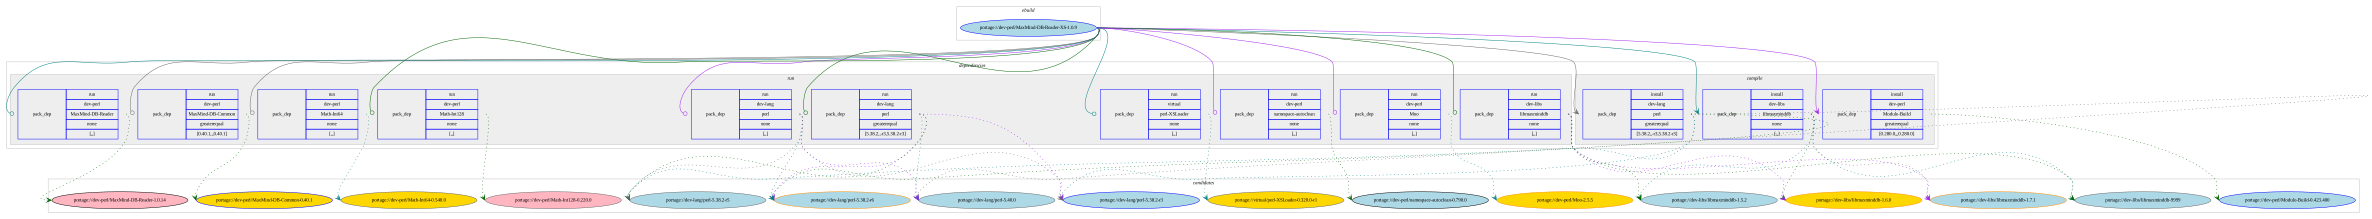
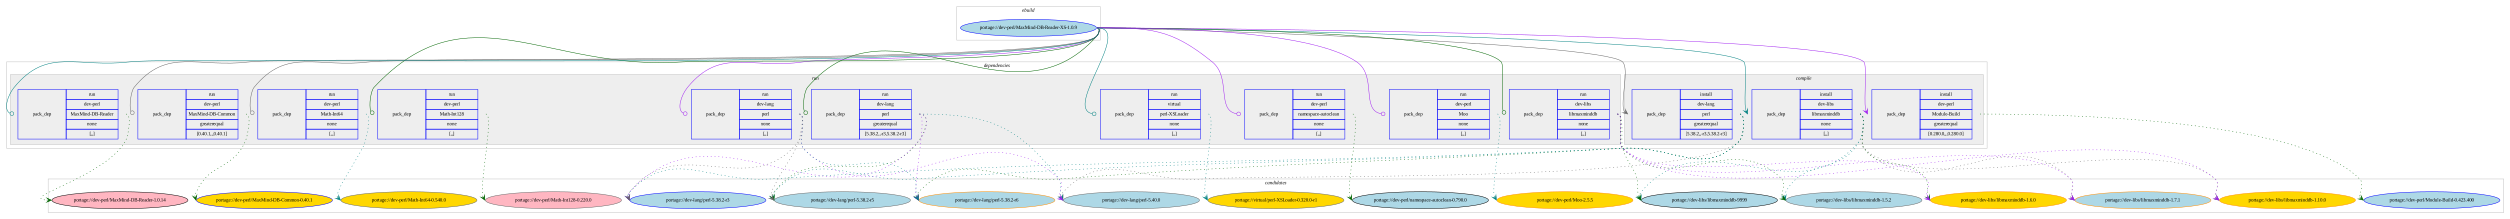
  digraph {
    compound=true
    concentrate=true
    fontname="Liberation Serif"
    fontsize=10
    newrank=true
    rankdir=TB
    ranksep=1.5
    node [color=blue fontname="Liberation Serif" fontsize=10 style=filled]
    edge [arrowhead=vee color=darkgreen fontname="Liberation Serif" headport=w style=dotted tailport=e weight=100]
    n1 [fillcolor=lightblue label="portage://dev-perl/MaxMind-DB-Reader-XS-1.0.9" width=4]
    n2 [label=<<TABLE BORDER="0" CELLBORDER="1" CELLSPACING="0" CELLPADDING="4" WIDTH="220"><TR><TD ROWSPAN="6" CELLPADDING="30">pack_dep</TD></TR><TR><TD WIDTH="110">install</TD></TR><TR><TD>dev-lang</TD></TR><TR><TD>perl</TD></TR><TR><TD>greaterequal</TD></TR><TR><TD>[5.38.2,,-r3,5.38.2-r3]</TD></TR></TABLE>> shape=none style=""]
    n3 [label=<<TABLE BORDER="0" CELLBORDER="1" CELLSPACING="0" CELLPADDING="4" WIDTH="220"><TR><TD ROWSPAN="6" CELLPADDING="30">pack_dep</TD></TR><TR><TD WIDTH="110">install</TD></TR><TR><TD>dev-libs</TD></TR><TR><TD>libmaxminddb</TD></TR><TR><TD>none</TD></TR><TR><TD>[,,]</TD></TR></TABLE>> shape=none style=""]
    n4 [label=<<TABLE BORDER="0" CELLBORDER="1" CELLSPACING="0" CELLPADDING="4" WIDTH="220"><TR><TD ROWSPAN="6" CELLPADDING="30">pack_dep</TD></TR><TR><TD WIDTH="110">install</TD></TR><TR><TD>dev-perl</TD></TR><TR><TD>Module-Build</TD></TR><TR><TD>greaterequal</TD></TR><TR><TD>[0.280.0,,,0.280.0]</TD></TR></TABLE>> shape=none style=""]
    n5 [label=<<TABLE BORDER="0" CELLBORDER="1" CELLSPACING="0" CELLPADDING="4" WIDTH="220"><TR><TD ROWSPAN="6" CELLPADDING="30">pack_dep</TD></TR><TR><TD WIDTH="110">run</TD></TR><TR><TD>dev-lang</TD></TR><TR><TD>perl</TD></TR><TR><TD>greaterequal</TD></TR><TR><TD>[5.38.2,,-r3,5.38.2-r3]</TD></TR></TABLE>> shape=none style=""]
    n6 [label=<<TABLE BORDER="0" CELLBORDER="1" CELLSPACING="0" CELLPADDING="4" WIDTH="220"><TR><TD ROWSPAN="6" CELLPADDING="30">pack_dep</TD></TR><TR><TD WIDTH="110">run</TD></TR><TR><TD>dev-lang</TD></TR><TR><TD>perl</TD></TR><TR><TD>none</TD></TR><TR><TD>[,,]</TD></TR></TABLE>> shape=none style=""]
    n7 [label=<<TABLE BORDER="0" CELLBORDER="1" CELLSPACING="0" CELLPADDING="4" WIDTH="220"><TR><TD ROWSPAN="6" CELLPADDING="30">pack_dep</TD></TR><TR><TD WIDTH="110">run</TD></TR><TR><TD>dev-libs</TD></TR><TR><TD>libmaxminddb</TD></TR><TR><TD>none</TD></TR><TR><TD>[,,]</TD></TR></TABLE>> shape=none style=""]
    n8 [label=<<TABLE BORDER="0" CELLBORDER="1" CELLSPACING="0" CELLPADDING="4" WIDTH="220"><TR><TD ROWSPAN="6" CELLPADDING="30">pack_dep</TD></TR><TR><TD WIDTH="110">run</TD></TR><TR><TD>dev-perl</TD></TR><TR><TD>Math-Int128</TD></TR><TR><TD>none</TD></TR><TR><TD>[,,]</TD></TR></TABLE>> shape=none style=""]
    n9 [label=<<TABLE BORDER="0" CELLBORDER="1" CELLSPACING="0" CELLPADDING="4" WIDTH="220"><TR><TD ROWSPAN="6" CELLPADDING="30">pack_dep</TD></TR><TR><TD WIDTH="110">run</TD></TR><TR><TD>dev-perl</TD></TR><TR><TD>Math-Int64</TD></TR><TR><TD>none</TD></TR><TR><TD>[,,]</TD></TR></TABLE>> shape=none style=""]
    n10 [label=<<TABLE BORDER="0" CELLBORDER="1" CELLSPACING="0" CELLPADDING="4" WIDTH="220"><TR><TD ROWSPAN="6" CELLPADDING="30">pack_dep</TD></TR><TR><TD WIDTH="110">run</TD></TR><TR><TD>dev-perl</TD></TR><TR><TD>MaxMind-DB-Common</TD></TR><TR><TD>greaterequal</TD></TR><TR><TD>[0.40.1,,,0.40.1]</TD></TR></TABLE>> shape=none style=""]
    n11 [label=<<TABLE BORDER="0" CELLBORDER="1" CELLSPACING="0" CELLPADDING="4" WIDTH="220"><TR><TD ROWSPAN="6" CELLPADDING="30">pack_dep</TD></TR><TR><TD WIDTH="110">run</TD></TR><TR><TD>dev-perl</TD></TR><TR><TD>MaxMind-DB-Reader</TD></TR><TR><TD>none</TD></TR><TR><TD>[,,]</TD></TR></TABLE>> shape=none style=""]
    n12 [label=<<TABLE BORDER="0" CELLBORDER="1" CELLSPACING="0" CELLPADDING="4" WIDTH="220"><TR><TD ROWSPAN="6" CELLPADDING="30">pack_dep</TD></TR><TR><TD WIDTH="110">run</TD></TR><TR><TD>dev-perl</TD></TR><TR><TD>Moo</TD></TR><TR><TD>none</TD></TR><TR><TD>[,,]</TD></TR></TABLE>> shape=none style=""]
    n13 [label=<<TABLE BORDER="0" CELLBORDER="1" CELLSPACING="0" CELLPADDING="4" WIDTH="220"><TR><TD ROWSPAN="6" CELLPADDING="30">pack_dep</TD></TR><TR><TD WIDTH="110">run</TD></TR><TR><TD>dev-perl</TD></TR><TR><TD>namespace-autoclean</TD></TR><TR><TD>none</TD></TR><TR><TD>[,,]</TD></TR></TABLE>> shape=none style=""]
    n14 [label=<<TABLE BORDER="0" CELLBORDER="1" CELLSPACING="0" CELLPADDING="4" WIDTH="220"><TR><TD ROWSPAN="6" CELLPADDING="30">pack_dep</TD></TR><TR><TD WIDTH="110">run</TD></TR><TR><TD>virtual</TD></TR><TR><TD>perl-XSLoader</TD></TR><TR><TD>none</TD></TR><TR><TD>[,,]</TD></TR></TABLE>> shape=none style=""]
    n15 [color=gray40 fillcolor=lightblue label="portage://dev-lang/perl-5.40.0" width=4]
    n16 [color=darkorange fillcolor=lightblue label="portage://dev-lang/perl-5.38.2-r6" width=4]
    n17 [color=gray40 fillcolor=lightblue label="portage://dev-lang/perl-5.38.2-r5" width=4]
    n18 [fillcolor=lightblue label="portage://dev-lang/perl-5.38.2-r3" width=4]
-   n19 [color=gray40 fillcolor=lightblue label="portage://dev-libs/libmaxminddb-9999" width=4]
+   n19 [color=black fillcolor=lightblue label="portage://dev-libs/libmaxminddb-9999" width=4]
+   n20 [color=darkorange fillcolor=gold label="portage://dev-libs/libmaxminddb-1.10.0" width=4]
    n21 [color=darkorange fillcolor=lightblue label="portage://dev-libs/libmaxminddb-1.7.1" width=4]
    n22 [color=darkorange fillcolor=gold label="portage://dev-libs/libmaxminddb-1.6.0" width=4]
    n23 [color=gray40 fillcolor=lightblue label="portage://dev-libs/libmaxminddb-1.5.2" width=4]
    n24 [fillcolor=lightblue label="portage://dev-perl/Module-Build-0.423.400" width=4]
    n25 [color=gray40 fillcolor=lightpink label="portage://dev-perl/Math-Int128-0.220.0" width=4]
    n26 [color=gray40 fillcolor=gold label="portage://dev-perl/Math-Int64-0.540.0" width=4]
    n27 [fillcolor=gold label="portage://dev-perl/MaxMind-DB-Common-0.40.1" width=4]
    n28 [color=black fillcolor=lightpink label="portage://dev-perl/MaxMind-DB-Reader-1.0.14" width=4]
    n29 [color=darkorange fillcolor=gold label="portage://dev-perl/Moo-2.5.5" width=4]
    n30 [color=black fillcolor=lightblue label="portage://dev-perl/namespace-autoclean-0.790.0" width=4]
    n31 [color=gray40 fillcolor=gold label="portage://virtual/perl-XSLoader-0.320.0-r1" width=4]
    subgraph cluster_1 {
      color=gray
      label=<<i>ebuild</i>>
      n1
    }
    subgraph cluster_2 {
      color=gray
      label=<<i>dependencies</i>>
      subgraph cluster_3 {
        color=gray
        fillcolor="#eeeeee"
        label=<<i>compile</i>>
        style=filled
        subgraph sub_4 {
          color=gray
          fillcolor="#eeeeee"
          label=<<i>compile</i>>
          style=filled
          n2
        }
        subgraph sub_5 {
          color=gray
          fillcolor="#eeeeee"
          label=<<i>compile</i>>
          style=filled
          n3
        }
        subgraph sub_6 {
          color=gray
          fillcolor="#eeeeee"
          label=<<i>compile</i>>
          style=filled
          n4
        }
      }
      subgraph cluster_7 {
        color=gray
        fillcolor="#eeeeee"
        label=<<i>compile and run</i>>
        style=filled
      }
      subgraph cluster_8 {
        color=gray
        fillcolor="#eeeeee"
        label=<<i>run</i>>
        style=filled
        subgraph sub_9 {
          color=gray
          fillcolor="#eeeeee"
          label=<<i>run</i>>
          style=filled
          n5
        }
        subgraph sub_10 {
          color=gray
          fillcolor="#eeeeee"
          label=<<i>run</i>>
          style=filled
          n6
        }
        subgraph sub_11 {
          color=gray
          fillcolor="#eeeeee"
          label=<<i>run</i>>
          style=filled
          n7
        }
        subgraph sub_12 {
          color=gray
          fillcolor="#eeeeee"
          label=<<i>run</i>>
          style=filled
          n8
        }
        subgraph sub_13 {
          color=gray
          fillcolor="#eeeeee"
          label=<<i>run</i>>
          style=filled
          n9
        }
        subgraph sub_14 {
          color=gray
          fillcolor="#eeeeee"
          label=<<i>run</i>>
          style=filled
          n10
        }
        subgraph sub_15 {
          color=gray
          fillcolor="#eeeeee"
          label=<<i>run</i>>
          style=filled
          n11
        }
        subgraph sub_16 {
          color=gray
          fillcolor="#eeeeee"
          label=<<i>run</i>>
          style=filled
          n12
        }
        subgraph sub_17 {
          color=gray
          fillcolor="#eeeeee"
          label=<<i>run</i>>
          style=filled
          n13
        }
        subgraph sub_18 {
          color=gray
          fillcolor="#eeeeee"
          label=<<i>run</i>>
          style=filled
          n14
        }
      }
    }
    subgraph cluster_19 {
      color=gray
      label=<<i>candidates</i>>
      rank=same
      subgraph sub_20 {
        color=black
        label=<<i>candidates</i>>
        nodesep=1
        rank=same
        n15
        n16
        n17
        n18
      }
      subgraph sub_21 {
        color=black
        label=<<i>candidates</i>>
        nodesep=1
        rank=same
        n19
+       n20
        n21
        n22
        n23
      }
      subgraph sub_22 {
        color=black
        label=<<i>candidates</i>>
        nodesep=1
        rank=same
        n24
      }
      subgraph sub_23 {
        color=black
        label=<<i>candidates</i>>
        nodesep=1
        rank=same
        n15
        n16
        n17
        n18
      }
      subgraph sub_24 {
        color=black
        label=<<i>candidates</i>>
        nodesep=1
        rank=same
        n15
        n16
        n17
        n18
      }
      subgraph sub_25 {
        color=black
        label=<<i>candidates</i>>
        nodesep=1
        rank=same
        n19
+       n20
        n21
        n22
        n23
      }
      subgraph sub_26 {
        color=black
        label=<<i>candidates</i>>
        nodesep=1
        rank=same
        n25
      }
      subgraph sub_27 {
        color=black
        label=<<i>candidates</i>>
        nodesep=1
        rank=same
        n26
      }
      subgraph sub_28 {
        color=black
        label=<<i>candidates</i>>
        nodesep=1
        rank=same
        n27
      }
      subgraph sub_29 {
        color=black
        label=<<i>candidates</i>>
        nodesep=1
        rank=same
        n28
      }
      subgraph sub_30 {
        color=black
        label=<<i>candidates</i>>
        nodesep=1
        rank=same
        n29
      }
      subgraph sub_31 {
        color=black
        label=<<i>candidates</i>>
        nodesep=1
        rank=same
        n30
      }
      subgraph sub_32 {
        color=black
        label=<<i>candidates</i>>
        nodesep=1
        rank=same
        n31
      }
    }
    n1 -> n2 [color=gray40 style=solid weight=20]
    n1 -> n3 [color=teal style=solid weight=20]
    n1 -> n4 [color=purple style=solid weight=20]
    n1 -> n5 [arrowhead=odot style=solid weight=20]
    n1 -> n6 [arrowhead=odot color=purple style=solid weight=20]
    n1 -> n7 [arrowhead=odot style=solid weight=20]
    n1 -> n8 [arrowhead=odot style=solid weight=20]
    n1 -> n9 [arrowhead=odot color=gray40 style=solid weight=20]
    n1 -> n10 [arrowhead=odot color=gray40 style=solid weight=20]
    n1 -> n11 [arrowhead=odot color=teal style=solid weight=20]
    n1 -> n12 [arrowhead=odot color=purple style=solid weight=20]
    n1 -> n13 [arrowhead=odot color=purple style=solid weight=20]
    n1 -> n14 [arrowhead=odot color=teal style=solid weight=20]
    n2 -> n15 [color=gray40]
    n2 -> n16
    n2 -> n17 [color=teal]
    n2 -> n18 [color=teal]
    n3 -> n19 [color=teal]
+   n3 -> n20 [color=gray40]
    n3 -> n21 [color=gray40]
    n3 -> n22
    n3 -> n23 [color=teal]
    n4 -> n24
    n5 -> n15 [color=teal]
    n5 -> n16 [color=purple]
    n5 -> n17
    n5 -> n18 [color=purple]
    n6 -> n15 [color=purple]
    n6 -> n16 [color=teal]
    n6 -> n17 [color=gray40]
    n6 -> n18 [color=gray40]
    n7 -> n19
+   n7 -> n20 [color=purple]
    n7 -> n21 [color=purple]
    n7 -> n22 [color=purple]
    n7 -> n23
    n8 -> n25
    n9 -> n26 [color=teal]
    n10 -> n27
    n11 -> n28
    n12 -> n29 [color=teal]
    n13 -> n30
    n14 -> n31 [color=teal]
  }
